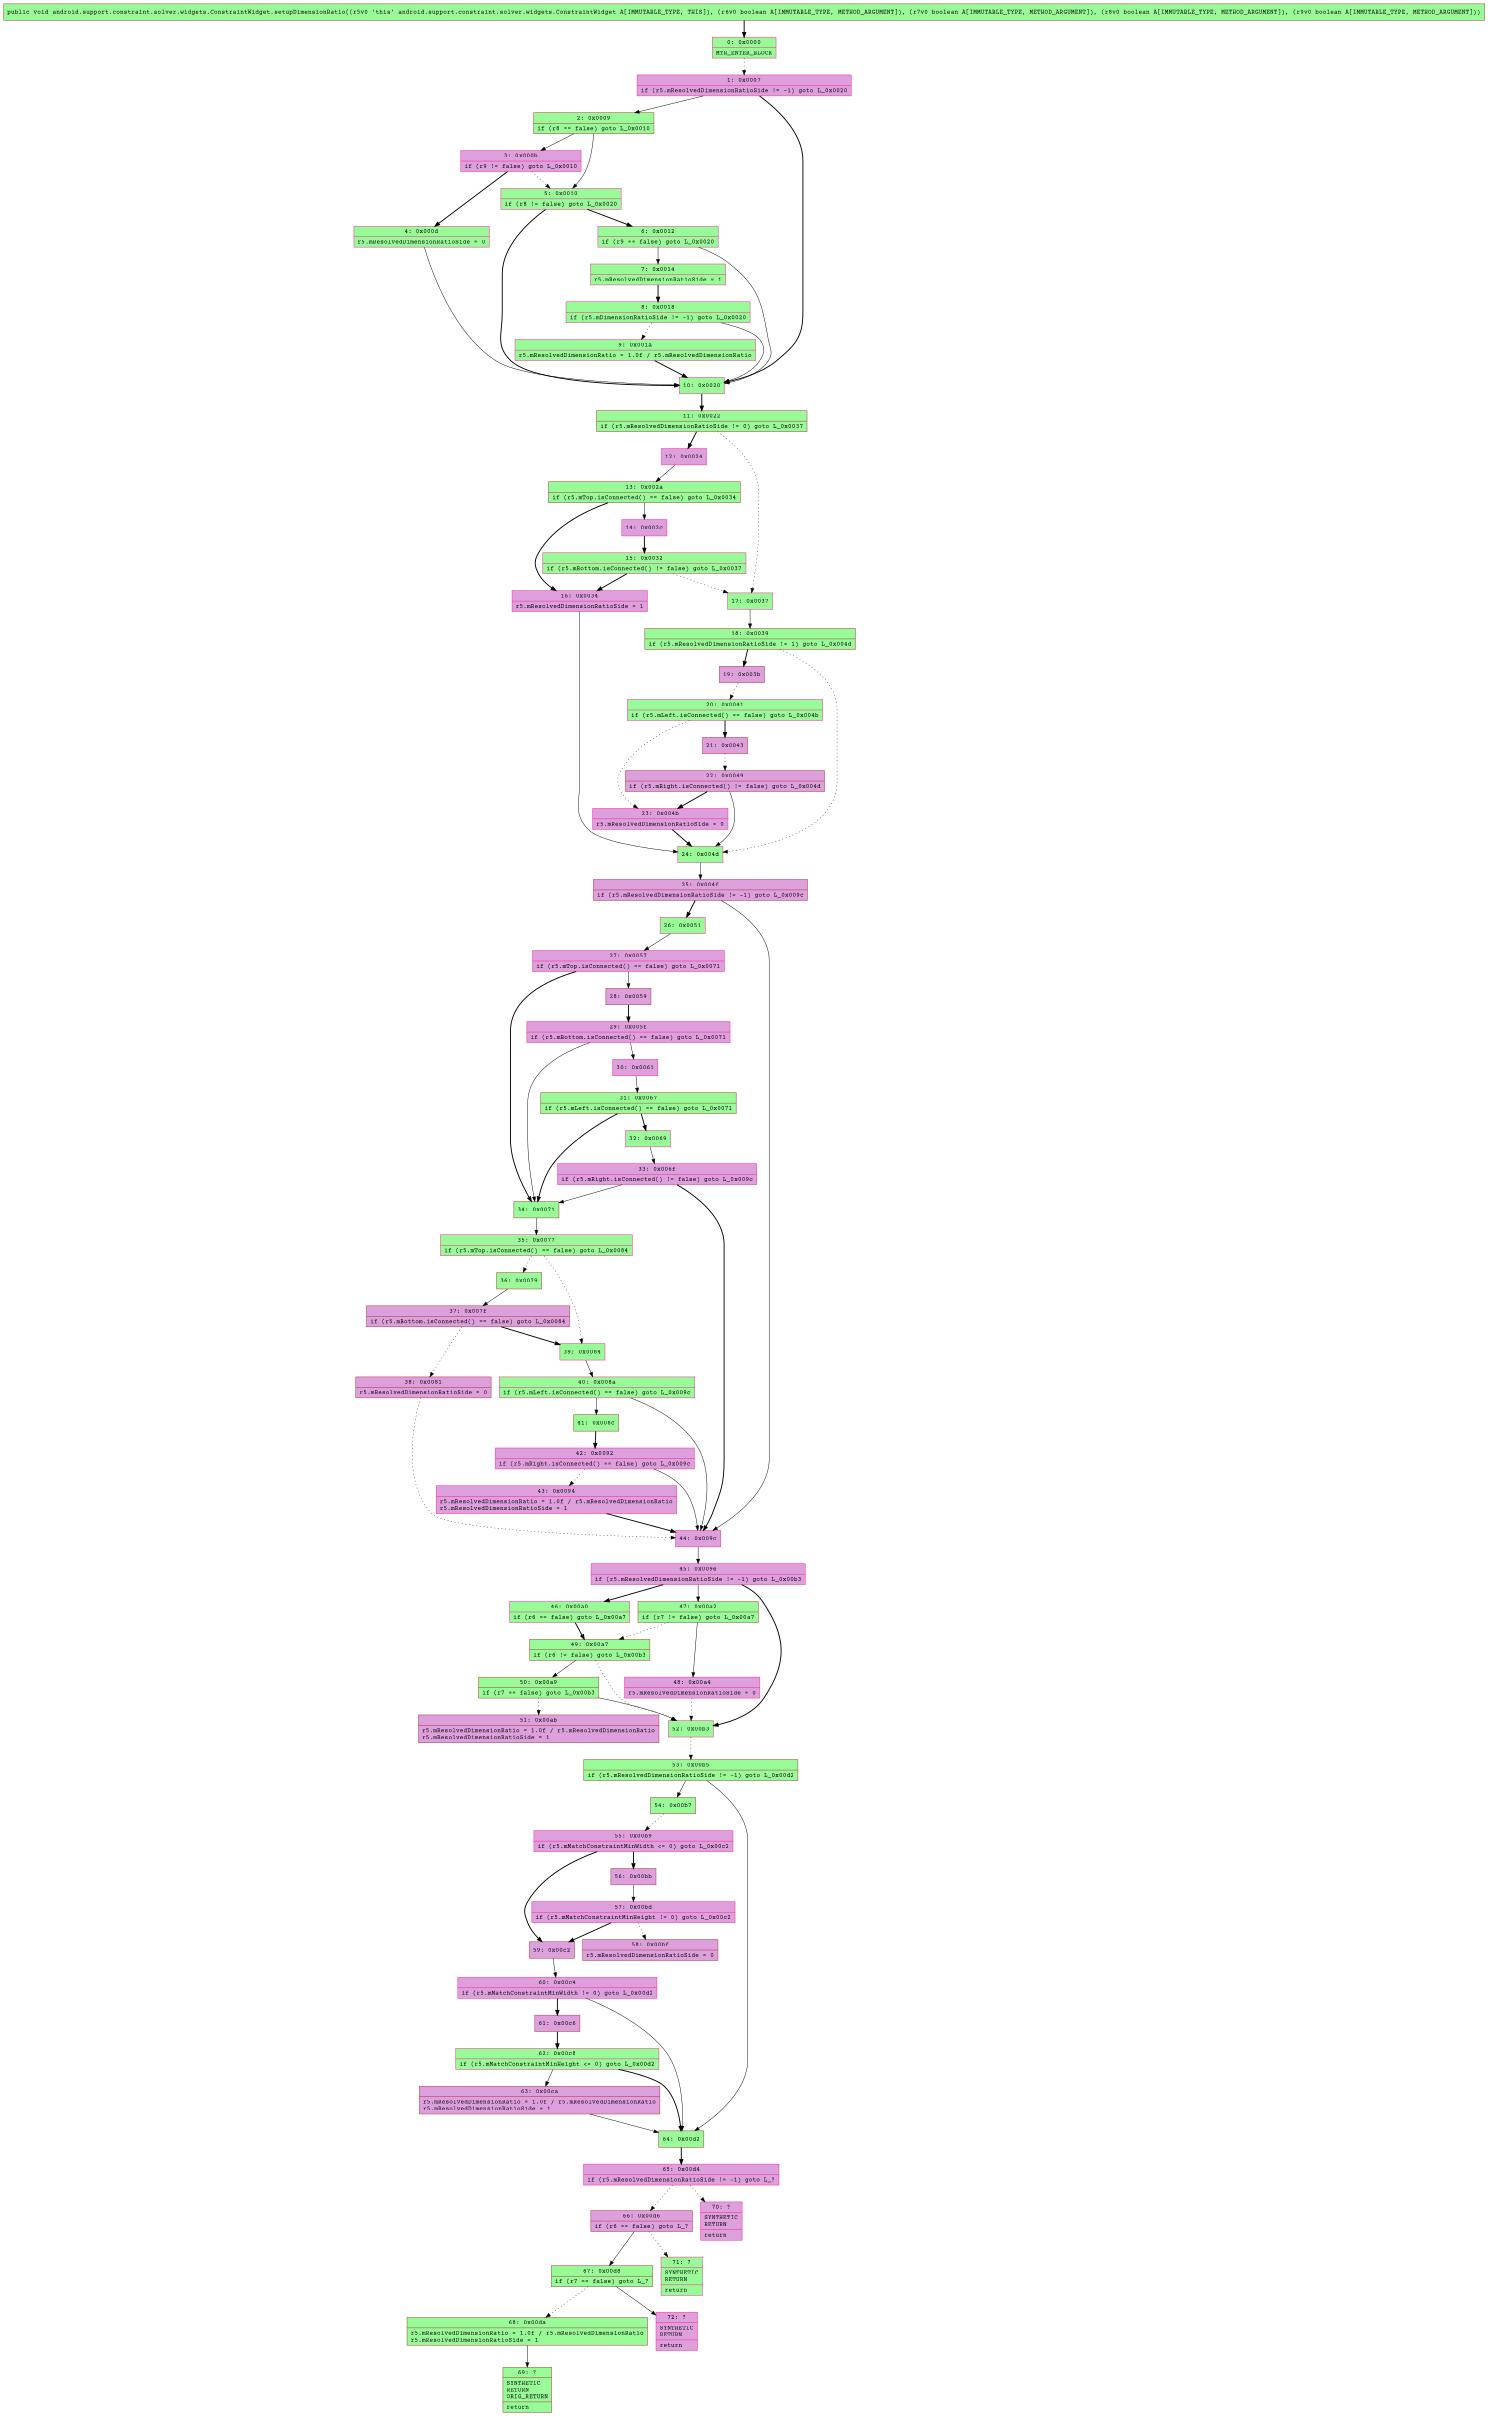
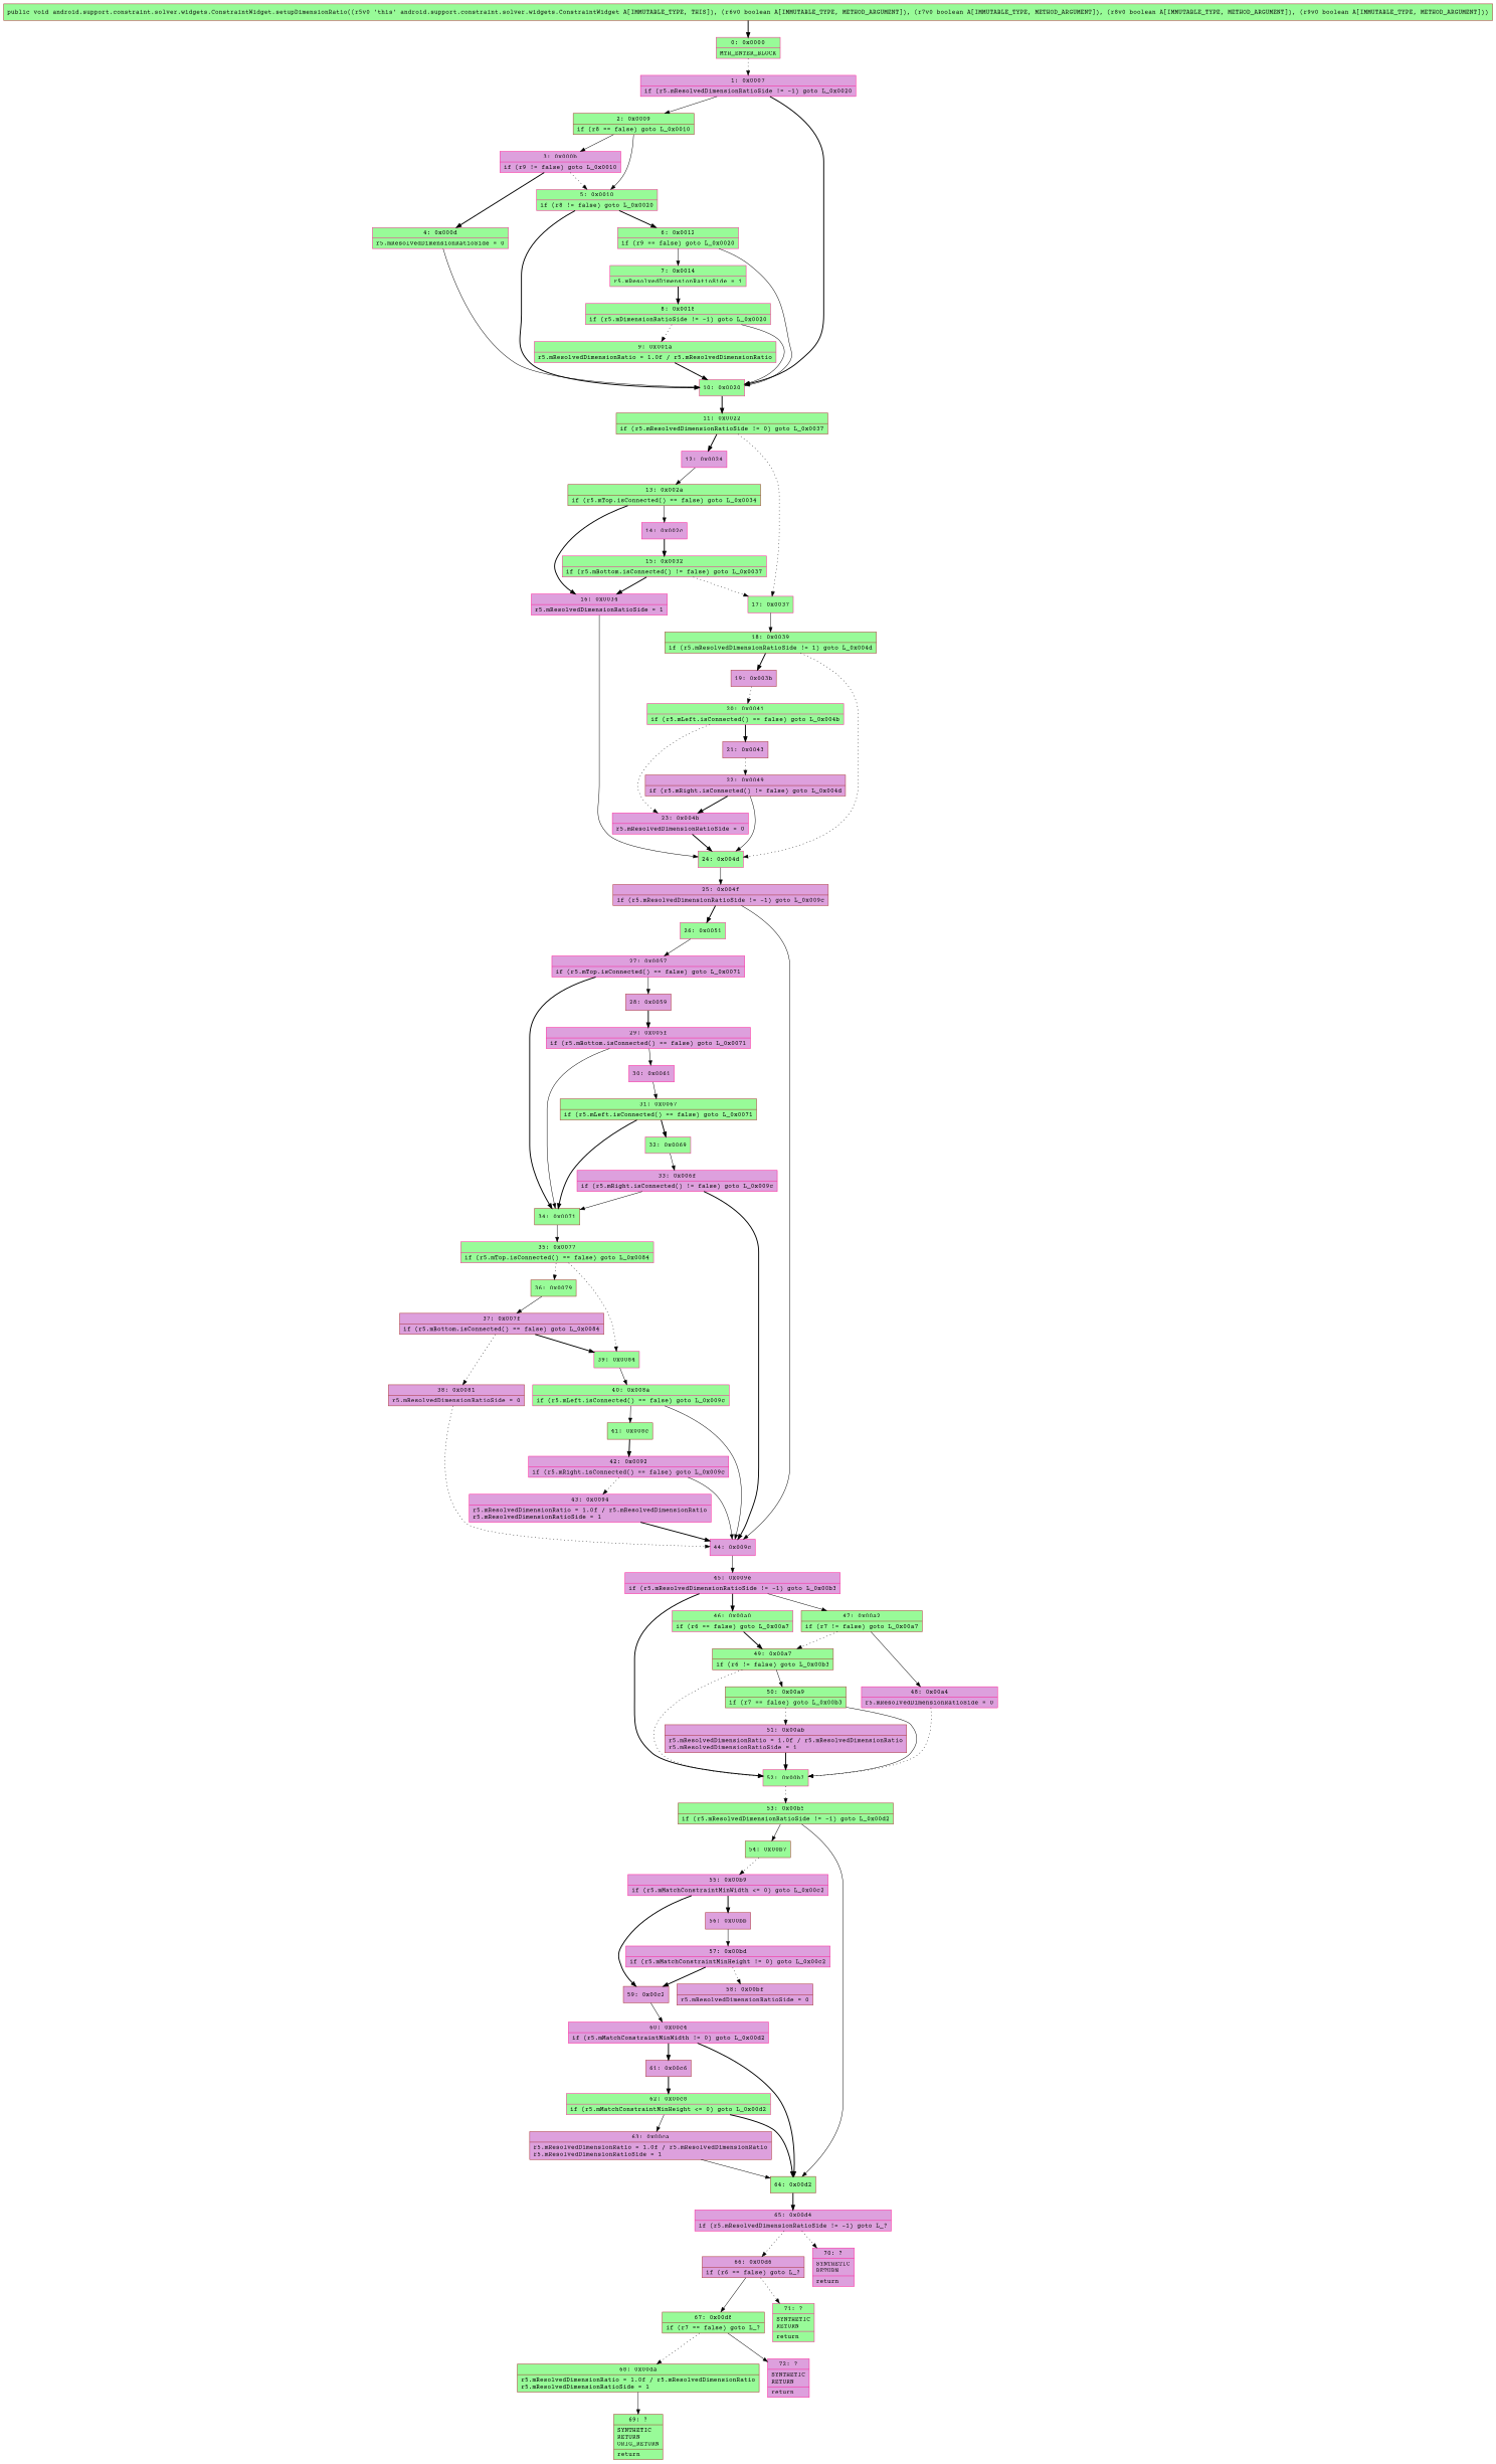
  digraph {
    fontname="Courier Prime"
    node [color=deeppink fillcolor=palegreen fontname="Courier Prime" shape=record style=filled]
    edge [fontname="Courier Prime" style=solid]
    n1 [label="{0\:\ 0x0000|MTH_ENTER_BLOCK\l}"]
    n2 [fillcolor=plum label="{1\:\ 0x0007|if (r5.mResolvedDimensionRatioSide != \-1) goto L_0x0020\l}"]
    n3 [color=brown label="{2\:\ 0x0009|if (r8 == false) goto L_0x0010\l}"]
    n4 [label="{10\:\ 0x0020}"]
    n5 [fillcolor=plum label="{3\:\ 0x000b|if (r9 != false) goto L_0x0010\l}"]
    n6 [label="{5\:\ 0x0010|if (r8 != false) goto L_0x0020\l}"]
    n7 [color=brown label="{11\:\ 0x0022|if (r5.mResolvedDimensionRatioSide != 0) goto L_0x0037\l}"]
    n8 [label="{4\:\ 0x000d|r5.mResolvedDimensionRatioSide = 0\l}"]
    n9 [label="{6\:\ 0x0012|if (r9 == false) goto L_0x0020\l}"]
    n10 [label="{7\:\ 0x0014|r5.mResolvedDimensionRatioSide = 1\l}"]
    n11 [label="{8\:\ 0x0018|if (r5.mDimensionRatioSide != \-1) goto L_0x0020\l}"]
    n12 [label="{9\:\ 0x001a|r5.mResolvedDimensionRatio = 1.0f \/ r5.mResolvedDimensionRatio\l}"]
    n13 [fillcolor=plum label="{12\:\ 0x0024}"]
    n14 [label="{17\:\ 0x0037}"]
    n15 [color=brown label="{13\:\ 0x002a|if (r5.mTop.isConnected() == false) goto L_0x0034\l}"]
    n16 [color=brown label="{18\:\ 0x0039|if (r5.mResolvedDimensionRatioSide != 1) goto L_0x004d\l}"]
    n17 [fillcolor=plum label="{14\:\ 0x002c}"]
    n18 [fillcolor=plum label="{16\:\ 0x0034|r5.mResolvedDimensionRatioSide = 1\l}"]
    n19 [label="{15\:\ 0x0032|if (r5.mBottom.isConnected() != false) goto L_0x0037\l}"]
    n20 [label="{24\:\ 0x004d}"]
    n21 [color=brown fillcolor=plum label="{25\:\ 0x004f|if (r5.mResolvedDimensionRatioSide != \-1) goto L_0x009c\l}"]
    n22 [color=brown fillcolor=plum label="{19\:\ 0x003b}"]
    n23 [label="{20\:\ 0x0041|if (r5.mLeft.isConnected() == false) goto L_0x004b\l}"]
    n24 [color=brown fillcolor=plum label="{21\:\ 0x0043}"]
    n25 [fillcolor=plum label="{23\:\ 0x004b|r5.mResolvedDimensionRatioSide = 0\l}"]
    n26 [color=brown fillcolor=plum label="{22\:\ 0x0049|if (r5.mRight.isConnected() != false) goto L_0x004d\l}"]
    n27 [label="{26\:\ 0x0051}"]
    n28 [fillcolor=plum label="{44\:\ 0x009c}"]
    n29 [fillcolor=plum label="{27\:\ 0x0057|if (r5.mTop.isConnected() == false) goto L_0x0071\l}"]
    n30 [fillcolor=plum label="{45\:\ 0x009e|if (r5.mResolvedDimensionRatioSide != \-1) goto L_0x00b3\l}"]
    n31 [color=brown fillcolor=plum label="{28\:\ 0x0059}"]
    n32 [color=brown label="{34\:\ 0x0071}"]
    n33 [fillcolor=plum label="{29\:\ 0x005f|if (r5.mBottom.isConnected() == false) goto L_0x0071\l}"]
    n34 [label="{35\:\ 0x0077|if (r5.mTop.isConnected() == false) goto L_0x0084\l}"]
    n35 [fillcolor=plum label="{30\:\ 0x0061}"]
    n36 [color=brown label="{31\:\ 0x0067|if (r5.mLeft.isConnected() == false) goto L_0x0071\l}"]
    n37 [label="{32\:\ 0x0069}"]
    n38 [fillcolor=plum label="{33\:\ 0x006f|if (r5.mRight.isConnected() != false) goto L_0x009c\l}"]
    n39 [color=brown label="{36\:\ 0x0079}"]
    n40 [label="{39\:\ 0x0084}"]
    n41 [color=brown fillcolor=plum label="{37\:\ 0x007f|if (r5.mBottom.isConnected() == false) goto L_0x0084\l}"]
    n42 [label="{40\:\ 0x008a|if (r5.mLeft.isConnected() == false) goto L_0x009c\l}"]
    n43 [color=brown fillcolor=plum label="{38\:\ 0x0081|r5.mResolvedDimensionRatioSide = 0\l}"]
    n44 [color=brown label="{41\:\ 0x008c}"]
    n45 [fillcolor=plum label="{42\:\ 0x0092|if (r5.mRight.isConnected() == false) goto L_0x009c\l}"]
    n46 [fillcolor=plum label="{43\:\ 0x0094|r5.mResolvedDimensionRatio = 1.0f \/ r5.mResolvedDimensionRatio\lr5.mResolvedDimensionRatioSide = 1\l}"]
    n47 [label="{46\:\ 0x00a0|if (r6 == false) goto L_0x00a7\l}"]
    n48 [label="{52\:\ 0x00b3}"]
    n49 [color=brown label="{47\:\ 0x00a2|if (r7 != false) goto L_0x00a7\l}"]
    n50 [color=brown label="{49\:\ 0x00a7|if (r6 != false) goto L_0x00b3\l}"]
    n51 [color=brown label="{53\:\ 0x00b5|if (r5.mResolvedDimensionRatioSide != \-1) goto L_0x00d2\l}"]
    n52 [fillcolor=plum label="{48\:\ 0x00a4|r5.mResolvedDimensionRatioSide = 0\l}"]
    n53 [color=brown label="{50\:\ 0x00a9|if (r7 == false) goto L_0x00b3\l}"]
    n54 [color=brown fillcolor=plum label="{51\:\ 0x00ab|r5.mResolvedDimensionRatio = 1.0f \/ r5.mResolvedDimensionRatio\lr5.mResolvedDimensionRatioSide = 1\l}"]
    n55 [color=brown label="{54\:\ 0x00b7}"]
    n56 [color=brown label="{64\:\ 0x00d2}"]
    n57 [fillcolor=plum label="{55\:\ 0x00b9|if (r5.mMatchConstraintMinWidth \<= 0) goto L_0x00c2\l}"]
    n58 [fillcolor=plum label="{65\:\ 0x00d4|if (r5.mResolvedDimensionRatioSide != \-1) goto L_?\l}"]
    n59 [color=brown fillcolor=plum label="{56\:\ 0x00bb}"]
    n60 [color=brown fillcolor=plum label="{59\:\ 0x00c2}"]
    n61 [fillcolor=plum label="{57\:\ 0x00bd|if (r5.mMatchConstraintMinHeight != 0) goto L_0x00c2\l}"]
    n62 [fillcolor=plum label="{60\:\ 0x00c4|if (r5.mMatchConstraintMinWidth != 0) goto L_0x00d2\l}"]
    n63 [color=brown fillcolor=plum label="{58\:\ 0x00bf|r5.mResolvedDimensionRatioSide = 0\l}"]
    n64 [color=brown fillcolor=plum label="{61\:\ 0x00c6}"]
    n65 [label="{62\:\ 0x00c8|if (r5.mMatchConstraintMinHeight \<= 0) goto L_0x00d2\l}"]
    n66 [color=brown fillcolor=plum label="{63\:\ 0x00ca|r5.mResolvedDimensionRatio = 1.0f \/ r5.mResolvedDimensionRatio\lr5.mResolvedDimensionRatioSide = 1\l}"]
    n67 [color=brown fillcolor=plum label="{66\:\ 0x00d6|if (r6 == false) goto L_?\l}"]
    n68 [fillcolor=plum label="{70\:\ ?|SYNTHETIC\lRETURN\l|return\l}"]
    n69 [color=brown label="{67\:\ 0x00d8|if (r7 == false) goto L_?\l}"]
    n70 [label="{71\:\ ?|SYNTHETIC\lRETURN\l|return\l}"]
    n71 [color=brown label="{68\:\ 0x00da|r5.mResolvedDimensionRatio = 1.0f \/ r5.mResolvedDimensionRatio\lr5.mResolvedDimensionRatioSide = 1\l}"]
    n72 [fillcolor=plum label="{72\:\ ?|SYNTHETIC\lRETURN\l|return\l}"]
    n73 [color=brown label="{69\:\ ?|SYNTHETIC\lRETURN\lORIG_RETURN\l|return\l}"]
    n74 [color=brown label="{public void android.support.constraint.solver.widgets.ConstraintWidget.setupDimensionRatio((r5v0 'this' android.support.constraint.solver.widgets.ConstraintWidget A[IMMUTABLE_TYPE, THIS]), (r6v0 boolean A[IMMUTABLE_TYPE, METHOD_ARGUMENT]), (r7v0 boolean A[IMMUTABLE_TYPE, METHOD_ARGUMENT]), (r8v0 boolean A[IMMUTABLE_TYPE, METHOD_ARGUMENT]), (r9v0 boolean A[IMMUTABLE_TYPE, METHOD_ARGUMENT])) }"]
    n1 -> n2 [style=dotted]
    n2 -> n3
    n2 -> n4 [style=bold]
    n3 -> n5
    n3 -> n6
    n4 -> n7 [style=bold]
    n5 -> n6 [style=dotted]
    n5 -> n8 [style=bold]
    n6 -> n4 [style=bold]
    n6 -> n9 [style=bold]
    n7 -> n13 [style=bold]
    n7 -> n14 [style=dotted]
    n8 -> n4
    n9 -> n4
    n9 -> n10
    n10 -> n11 [style=bold]
    n11 -> n4
    n11 -> n12 [style=dotted]
    n12 -> n4 [style=bold]
    n13 -> n15
    n14 -> n16
    n15 -> n17
    n15 -> n18 [style=bold]
    n16 -> n20 [style=dotted]
    n16 -> n22 [style=bold]
    n17 -> n19 [style=bold]
    n18 -> n20
    n19 -> n14 [style=dotted]
    n19 -> n18 [style=bold]
    n20 -> n21
    n21 -> n27 [style=bold]
    n21 -> n28
    n22 -> n23 [style=dotted]
    n23 -> n24 [style=bold]
    n23 -> n25 [style=dotted]
    n24 -> n26 [style=dotted]
    n25 -> n20 [style=bold]
    n26 -> n20
    n26 -> n25 [style=bold]
    n27 -> n29
    n28 -> n30
    n29 -> n31
    n29 -> n32 [style=bold]
    n30 -> n47 [style=bold]
    n30 -> n48 [style=bold]
    n30 -> n49
    n31 -> n33 [style=bold]
    n32 -> n34
    n33 -> n32
    n33 -> n35
    n34 -> n39 [style=dotted]
    n34 -> n40 [style=dotted]
    n35 -> n36
    n36 -> n32 [style=bold]
    n36 -> n37 [style=bold]
    n37 -> n38
    n38 -> n28 [style=bold]
    n38 -> n32
    n39 -> n41
    n40 -> n42
    n41 -> n40 [style=bold]
    n41 -> n43 [style=dotted]
    n42 -> n28
    n42 -> n44
    n43 -> n28 [style=dotted]
    n44 -> n45 [style=bold]
    n45 -> n28
    n45 -> n46 [style=dotted]
    n46 -> n28 [style=bold]
    n47 -> n50 [style=bold]
    n48 -> n51 [style=dotted]
    n49 -> n50 [style=dotted]
    n49 -> n52
    n50 -> n48 [style=dotted]
    n50 -> n53
    n51 -> n55
    n51 -> n56
    n52 -> n48 [style=dotted]
    n53 -> n48
    n53 -> n54 [style=dotted]
+   n54 -> n48 [style=bold]
    n55 -> n57 [style=dotted]
    n56 -> n58 [style=bold]
    n57 -> n59 [style=bold]
    n57 -> n60 [style=bold]
    n58 -> n67 [style=dotted]
    n58 -> n68 [style=dotted]
    n59 -> n61
    n60 -> n62
    n61 -> n60 [style=bold]
    n61 -> n63 [style=dotted]
-   n62 -> n56
+   n62 -> n56 [style=bold]
    n62 -> n64 [style=bold]
    n64 -> n65 [style=bold]
    n65 -> n56 [style=bold]
    n65 -> n66
    n66 -> n56
    n67 -> n69
    n67 -> n70 [style=dotted]
    n69 -> n71 [style=dotted]
    n69 -> n72
    n71 -> n73
    n74 -> n1 [style=bold]
  }
